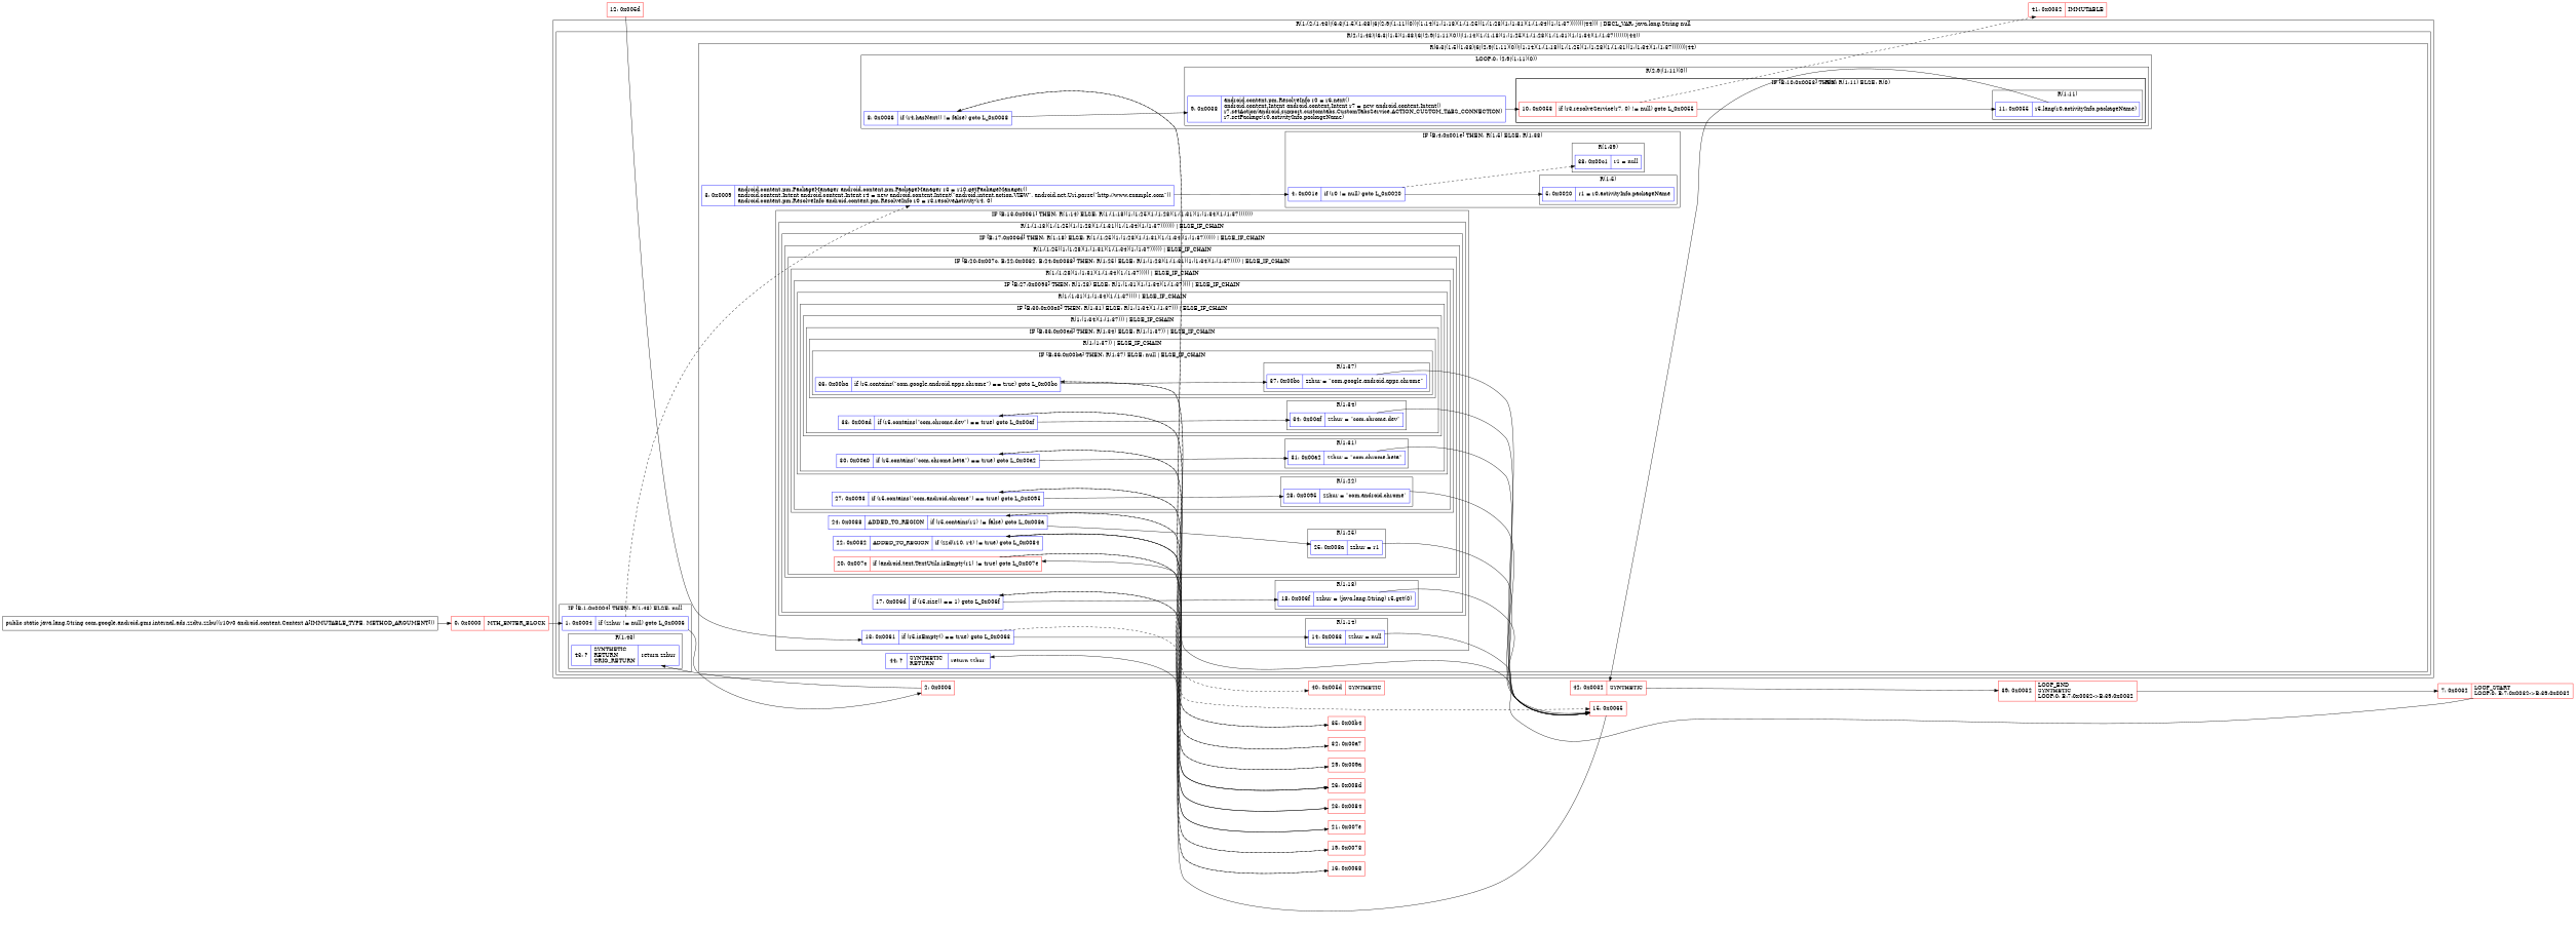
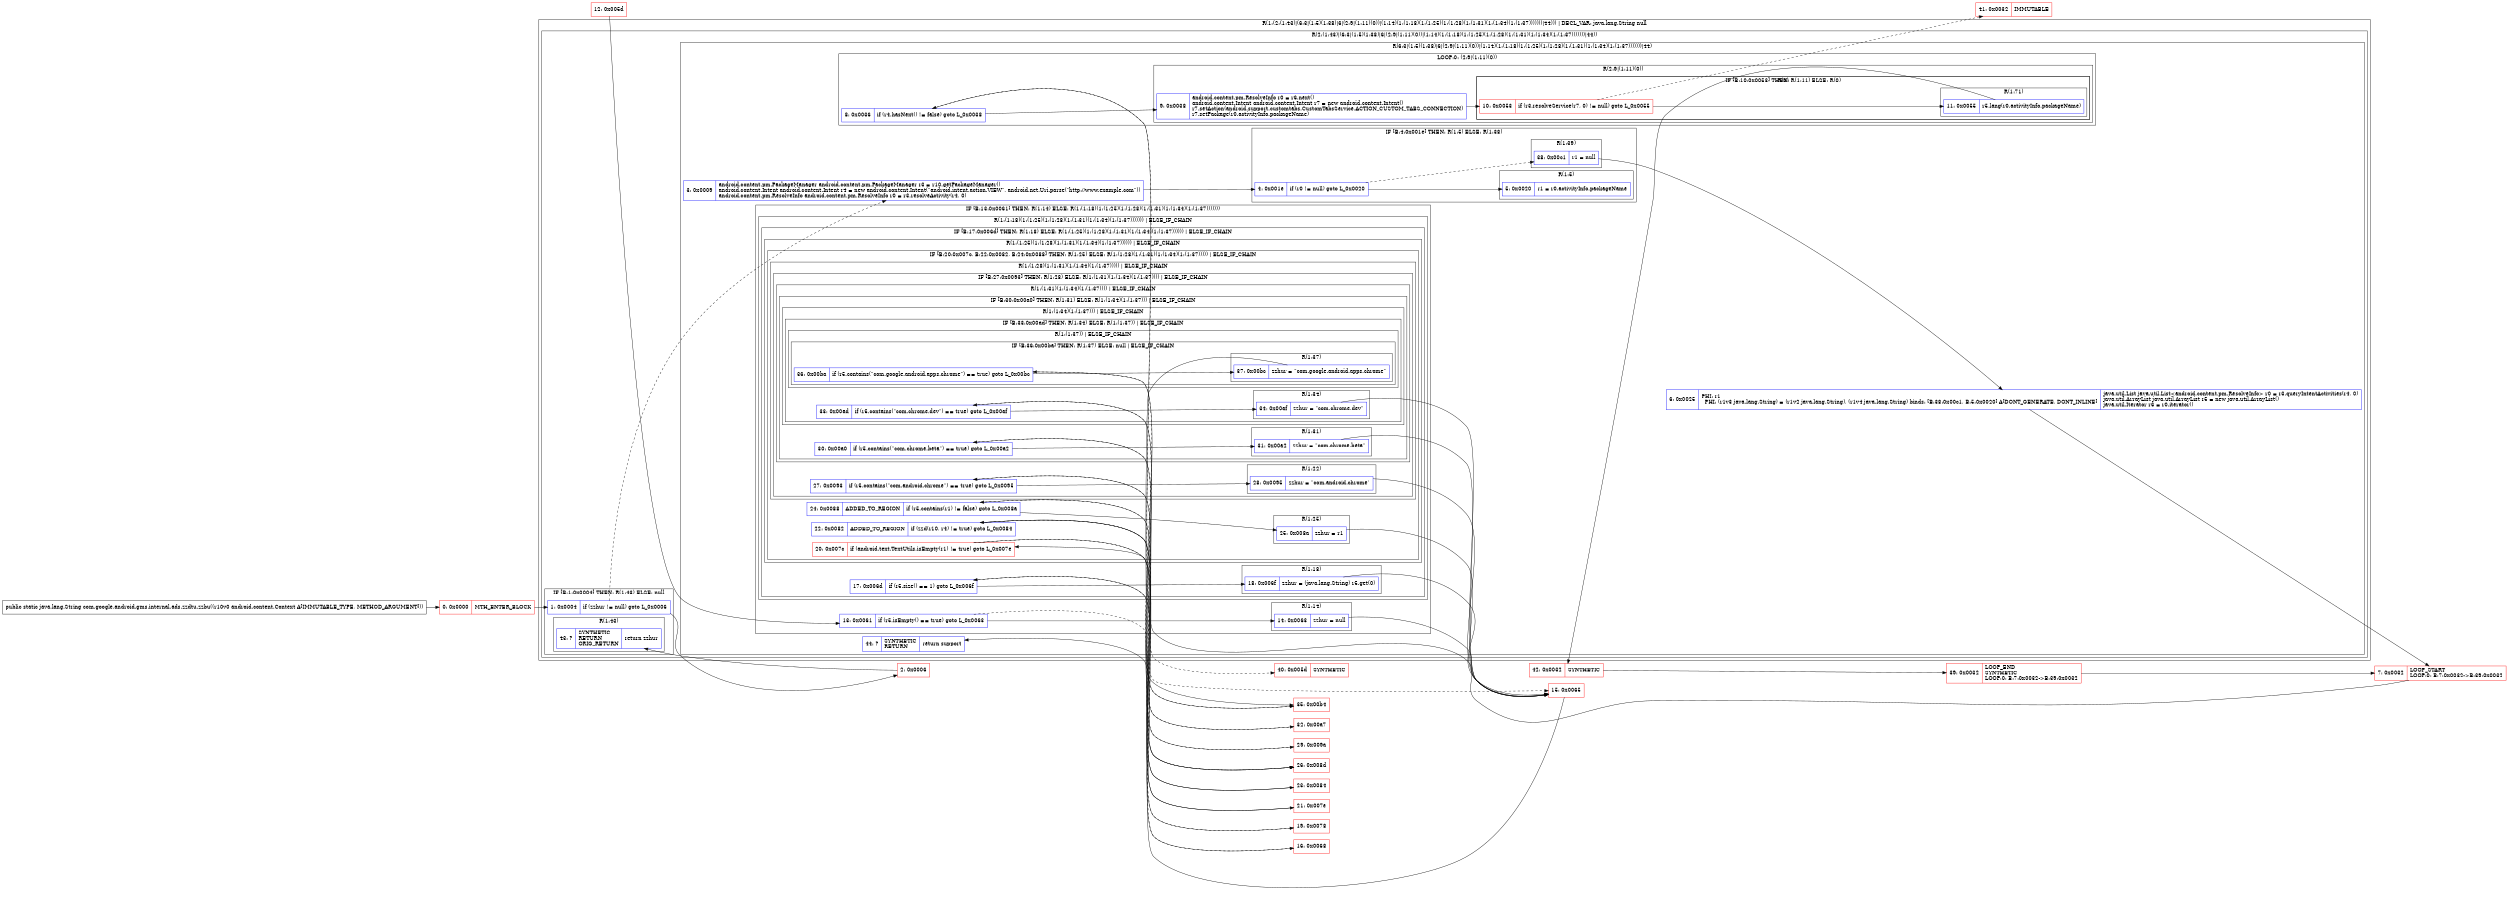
  digraph {
    rankdir=LR
    node [color=blue shape=record]
    n1 [label="{43\:\ ?|SYNTHETIC\lRETURN\lORIG_RETURN\l|return zzhur\l}"]
    n2 [label="{1\:\ 0x0004|if (zzhur != null) goto L_0x0006\l}"]
    n3 [label="{5\:\ 0x0020|r1 = r0.activityInfo.packageName\l}"]
    n4 [label="{38\:\ 0x00c1|r1 = null\l}"]
    n5 [label="{4\:\ 0x001e|if (r0 != null) goto L_0x0020\l}"]
    n6 [label="{11\:\ 0x0055|r5.lang(r0.activityInfo.packageName)\l}"]
    n7 [color=red label="{10\:\ 0x0053|if (r3.resolveService(r7, 0) != null) goto L_0x0055\l}"]
    n8 [label="{9\:\ 0x0038|android.content.pm.ResolveInfo r0 = r6.next()\landroid.content.Intent android.content.Intent r7 = new android.content.Intent()\lr7.setAction(android.support.customtabs.CustomTabsService.ACTION_CUSTOM_TABS_CONNECTION)\lr7.setPackage(r0.activityInfo.packageName)\l}"]
    n9 [label="{8\:\ 0x0036|if (r4.hasNext() != false) goto L_0x0038\l}"]
    n10 [label="{14\:\ 0x0063|zzhur = null\l}"]
    n11 [label="{18\:\ 0x006f|zzhur = (java.lang.String) r5.get(0)\l}"]
    n12 [label="{25\:\ 0x008a|zzhur = r1\l}"]
    n13 [label="{28\:\ 0x0095|zzhur = \"com.android.chrome\"\l}"]
    n14 [label="{31\:\ 0x00a2|zzhur = \"com.chrome.beta\"\l}"]
    n15 [label="{34\:\ 0x00af|zzhur = \"com.chrome.dev\"\l}"]
    n16 [label="{37\:\ 0x00bc|zzhur = \"com.google.android.apps.chrome\"\l}"]
    n17 [label="{36\:\ 0x00ba|if (r5.contains(\"com.google.android.apps.chrome\") == true) goto L_0x00bc\l}"]
    n18 [label="{33\:\ 0x00ad|if (r5.contains(\"com.chrome.dev\") == true) goto L_0x00af\l}"]
    n19 [label="{30\:\ 0x00a0|if (r5.contains(\"com.chrome.beta\") == true) goto L_0x00a2\l}"]
    n20 [label="{27\:\ 0x0093|if (r5.contains(\"com.android.chrome\") == true) goto L_0x0095\l}"]
    n21 [color=red label="{20\:\ 0x007c|if (android.text.TextUtils.isEmpty(r1) != true) goto L_0x007e\l}"]
    n22 [label="{22\:\ 0x0082|ADDED_TO_REGION\l|if (zzd(r10, r4) != true) goto L_0x0084\l}"]
    n23 [label="{24\:\ 0x0088|ADDED_TO_REGION\l|if (r5.contains(r1) != false) goto L_0x008a\l}"]
    n24 [label="{17\:\ 0x006d|if (r5.size() == 1) goto L_0x006f\l}"]
    n25 [label="{13\:\ 0x0061|if (r5.isEmpty() == true) goto L_0x0063\l}"]
    n26 [label="{3\:\ 0x0009|android.content.pm.PackageManager android.content.pm.PackageManager r3 = r10.getPackageManager()\landroid.content.Intent android.content.Intent r4 = new android.content.Intent(\"android.intent.action.VIEW\", android.net.Uri.parse(\"http:\/\/www.example.com\"))\landroid.content.pm.ResolveInfo android.content.pm.ResolveInfo r0 = r3.resolveActivity(r4, 0)\l}"]
-   n28 [label="{44\:\ ?|SYNTHETIC\lRETURN\l|return zzhur\l}"]
+   n27 [label="{6\:\ 0x0025|PHI: r1 \l  PHI: (r1v3 java.lang.String) = (r1v2 java.lang.String), (r1v4 java.lang.String) binds: [B:38:0x00c1, B:5:0x0020] A[DONT_GENERATE, DONT_INLINE]\l|java.util.List java.util.List\<android.content.pm.ResolveInfo\> r0 = r3.queryIntentActivities(r4, 0)\ljava.util.ArrayList java.util.ArrayList r5 = new java.util.ArrayList()\ljava.util.Iterator r6 = r0.iterator()\l}"]
+   n28 [label="{44\:\ ?|SYNTHETIC\lRETURN\l|return support\l}"]
    n29 [color=red label="{2\:\ 0x0006}"]
    n30 [color=red label="{42\:\ 0x0032|SYNTHETIC\l}"]
    n31 [color=red label="{41\:\ 0x0032|IMMUTABLE\l}"]
    n32 [color=red label="{40\:\ 0x005d|SYNTHETIC\l}"]
    n33 [color=red label="{15\:\ 0x0065}"]
    n34 [color=red label="{35\:\ 0x00b4}"]
    n35 [color=red label="{32\:\ 0x00a7}"]
    n36 [color=red label="{29\:\ 0x009a}"]
    n37 [color=red label="{21\:\ 0x007e}"]
    n38 [color=red label="{26\:\ 0x008d}"]
    n39 [color=red label="{23\:\ 0x0084}"]
    n40 [color=red label="{19\:\ 0x0078}"]
    n41 [color=red label="{16\:\ 0x0068}"]
    n42 [color=red label="{7\:\ 0x0032|LOOP_START\lLOOP:0: B:7:0x0032\-\>B:39:0x0032\l}"]
    n43 [color=red label="{39\:\ 0x0032|LOOP_END\lSYNTHETIC\lLOOP:0: B:7:0x0032\-\>B:39:0x0032\l}"]
    n44 [color=red label="{0\:\ 0x0000|MTH_ENTER_BLOCK\l}"]
    n45 [color=red label="{12\:\ 0x005d}"]
    n46 [label="{public static java.lang.String com.google.android.gms.internal.ads.zzdtu.zzbu((r10v0 android.content.Context A[IMMUTABLE_TYPE, METHOD_ARGUMENT])) }" color=""]
    subgraph cluster_1 {
      label="R(1:(2:(1:43)|(6:3|(1:5)(1:38)|6|(2:9|(1:11)(0))|(1:14)(1:(1:18)(1:(1:25)(1:(1:28)(1:(1:31)(1:(1:34)(1:(1:37)))))))|44))) | DECL_VAR: java.lang.String null\l"
      subgraph cluster_2 {
        label="R(2:(1:43)|(6:3|(1:5)(1:38)|6|(2:9|(1:11)(0))|(1:14)(1:(1:18)(1:(1:25)(1:(1:28)(1:(1:31)(1:(1:34)(1:(1:37)))))))|44))"
        subgraph cluster_3 {
          label="IF [B:1:0x0004] THEN: R(1:43) ELSE: null"
          n2
          subgraph cluster_4 {
            label="R(1:43)"
            n1
          }
        }
        subgraph cluster_5 {
          label="R(6:3|(1:5)(1:38)|6|(2:9|(1:11)(0))|(1:14)(1:(1:18)(1:(1:25)(1:(1:28)(1:(1:31)(1:(1:34)(1:(1:37)))))))|44)"
          n26
+         n27
          n28
          subgraph cluster_6 {
            label="IF [B:4:0x001e] THEN: R(1:5) ELSE: R(1:38)"
            n5
            subgraph cluster_7 {
              label="R(1:5)"
              n3
            }
            subgraph cluster_8 {
              label="R(1:39)"
              n4
            }
          }
          subgraph cluster_9 {
            label="LOOP:0: (2:9|(1:11)(0))"
            n9
            subgraph cluster_10 {
              label="R(2:9|(1:11)(0))"
              n8
              subgraph cluster_11 {
                label="IF [B:10:0x0053] THEN: R(1:11) ELSE: R(0)"
                n7
                subgraph cluster_12 {
-                 label="R(1:11)"
+                 label="R(1:71)"
                  n6
                }
                subgraph cluster_13 {
                  label="R(0)"
                }
              }
            }
          }
          subgraph cluster_14 {
            label="IF [B:13:0x0061] THEN: R(1:14) ELSE: R(1:(1:18)(1:(1:25)(1:(1:28)(1:(1:31)(1:(1:34)(1:(1:37)))))))"
            n25
            subgraph cluster_15 {
              label="R(1:14)"
              n10
            }
            subgraph cluster_16 {
              label="R(1:(1:18)(1:(1:25)(1:(1:28)(1:(1:31)(1:(1:34)(1:(1:37))))))) | ELSE_IF_CHAIN\l"
              subgraph cluster_17 {
                label="IF [B:17:0x006d] THEN: R(1:18) ELSE: R(1:(1:25)(1:(1:28)(1:(1:31)(1:(1:34)(1:(1:37)))))) | ELSE_IF_CHAIN\l"
                n24
                subgraph cluster_18 {
                  label="R(1:18)"
                  n11
                }
                subgraph cluster_19 {
                  label="R(1:(1:25)(1:(1:28)(1:(1:31)(1:(1:34)(1:(1:37)))))) | ELSE_IF_CHAIN\l"
                  subgraph cluster_20 {
                    label="IF [B:20:0x007c, B:22:0x0082, B:24:0x0088] THEN: R(1:25) ELSE: R(1:(1:28)(1:(1:31)(1:(1:34)(1:(1:37))))) | ELSE_IF_CHAIN\l"
                    n21
                    n22
                    n23
                    subgraph cluster_21 {
                      label="R(1:25)"
                      n12
                    }
                    subgraph cluster_22 {
                      label="R(1:(1:28)(1:(1:31)(1:(1:34)(1:(1:37))))) | ELSE_IF_CHAIN\l"
                      subgraph cluster_23 {
                        label="IF [B:27:0x0093] THEN: R(1:28) ELSE: R(1:(1:31)(1:(1:34)(1:(1:37)))) | ELSE_IF_CHAIN\l"
                        n20
                        subgraph cluster_24 {
                          label="R(1:22)"
                          n13
                        }
                        subgraph cluster_25 {
                          label="R(1:(1:31)(1:(1:34)(1:(1:37)))) | ELSE_IF_CHAIN\l"
                          subgraph cluster_26 {
                            label="IF [B:30:0x00a0] THEN: R(1:31) ELSE: R(1:(1:34)(1:(1:37))) | ELSE_IF_CHAIN\l"
                            n19
                            subgraph cluster_27 {
                              label="R(1:31)"
                              n14
                            }
                            subgraph cluster_28 {
                              label="R(1:(1:34)(1:(1:37))) | ELSE_IF_CHAIN\l"
                              subgraph cluster_29 {
                                label="IF [B:33:0x00ad] THEN: R(1:34) ELSE: R(1:(1:37)) | ELSE_IF_CHAIN\l"
                                n18
                                subgraph cluster_30 {
                                  label="R(1:34)"
                                  n15
                                }
                                subgraph cluster_31 {
                                  label="R(1:(1:37)) | ELSE_IF_CHAIN\l"
                                  subgraph cluster_32 {
                                    label="IF [B:36:0x00ba] THEN: R(1:37) ELSE: null | ELSE_IF_CHAIN\l"
                                    n17
                                    subgraph cluster_33 {
                                      label="R(1:37)"
                                      n16
                                    }
                                  }
                                }
                              }
                            }
                          }
                        }
                      }
                    }
                  }
                }
              }
            }
          }
        }
      }
    }
    n2 -> n26 [style=dashed]
    n2 -> n29
+   n4 -> n27
    n5 -> n3
    n5 -> n4 [style=dashed]
    n6 -> n30
    n7 -> n6
    n7 -> n31 [style=dashed]
    n8 -> n7
    n9 -> n8
    n9 -> n32 [style=dashed]
    n10 -> n33
    n11 -> n33
    n12 -> n33
    n13 -> n33
    n14 -> n33
    n15 -> n33
-   n16 -> n33
+   n16 -> n34
    n17 -> n16
    n17 -> n33 [style=dashed]
    n18 -> n15
    n18 -> n34 [style=dashed]
    n19 -> n14
    n19 -> n35 [style=dashed]
    n20 -> n13
    n20 -> n36 [style=dashed]
    n21 -> n37
    n21 -> n38 [style=dashed]
    n22 -> n38 [style=dashed]
    n22 -> n39
    n23 -> n12
    n23 -> n38 [style=dashed]
    n24 -> n11
    n24 -> n40 [style=dashed]
    n25 -> n10
    n25 -> n41 [style=dashed]
    n26 -> n5
+   n27 -> n42
    n29 -> n1
    n30 -> n43
    n33 -> n28
    n34 -> n17
    n35 -> n18
    n36 -> n19
    n37 -> n22
    n38 -> n20
    n39 -> n23
    n40 -> n21
    n41 -> n24
    n42 -> n9
    n43 -> n42
    n44 -> n2
    n45 -> n25
    n46 -> n44
  }
